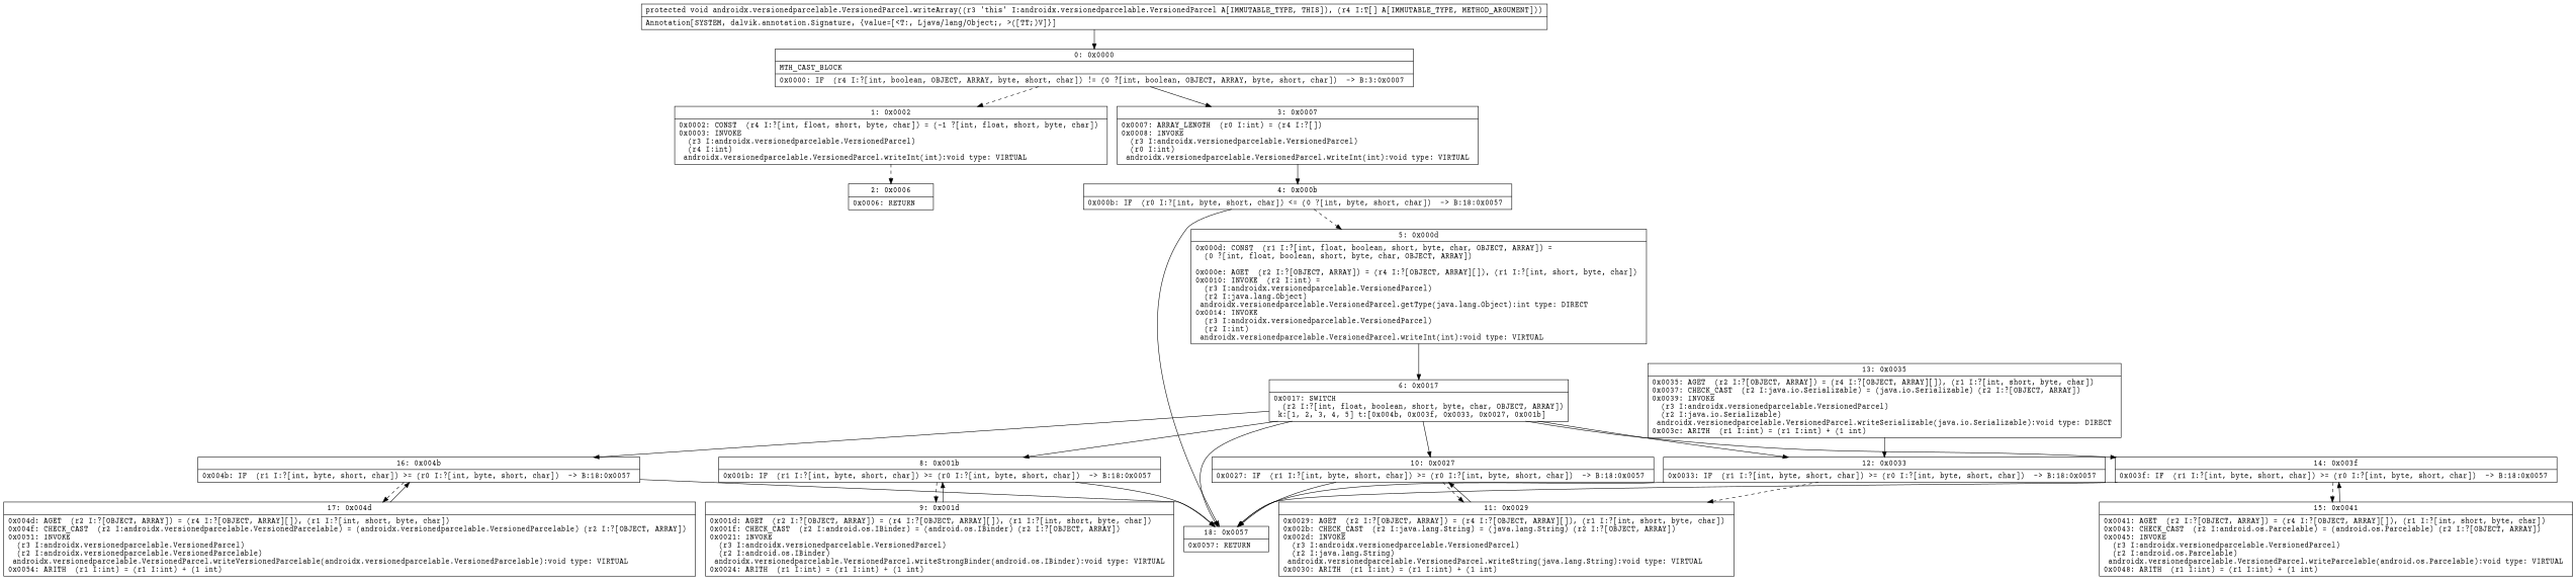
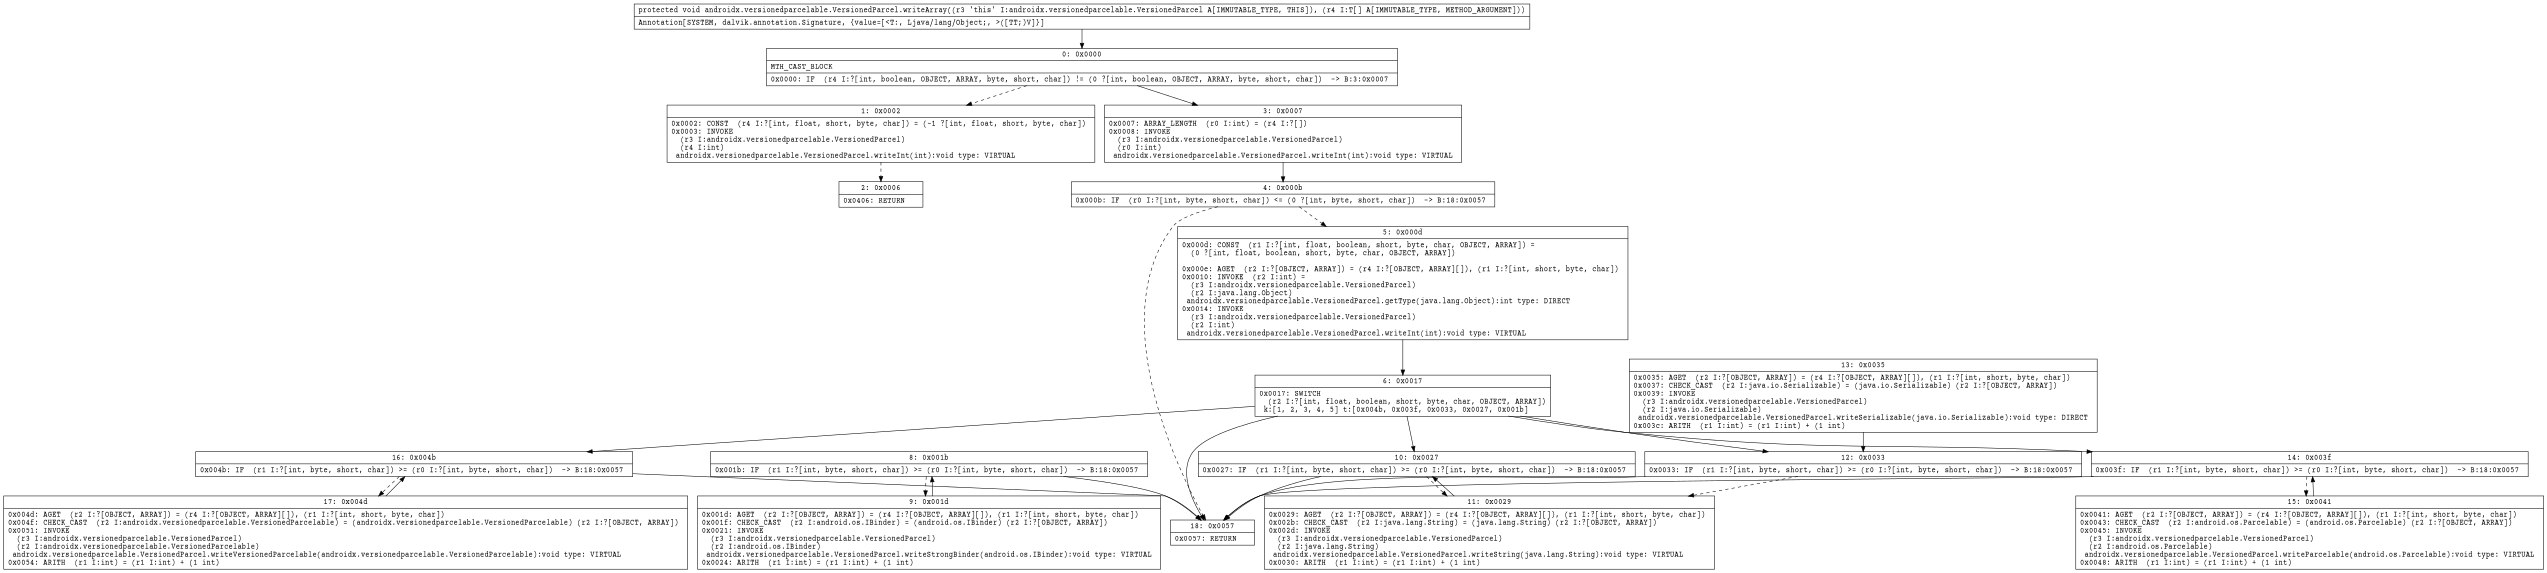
  digraph {
    fontname="Courier Prime"
    node [fontname="Courier Prime" shape=record]
    edge [fontname="Courier Prime"]
    n1 [label="{0\:\ 0x0000|MTH_CAST_BLOCK\l|0x0000: IF  (r4 I:?[int, boolean, OBJECT, ARRAY, byte, short, char]) != (0 ?[int, boolean, OBJECT, ARRAY, byte, short, char])  \-\> B:3:0x0007 \l}"]
    n2 [label="{1\:\ 0x0002|0x0002: CONST  (r4 I:?[int, float, short, byte, char]) = (\-1 ?[int, float, short, byte, char]) \l0x0003: INVOKE  \l  (r3 I:androidx.versionedparcelable.VersionedParcel)\l  (r4 I:int)\l androidx.versionedparcelable.VersionedParcel.writeInt(int):void type: VIRTUAL \l}"]
    n3 [label="{3\:\ 0x0007|0x0007: ARRAY_LENGTH  (r0 I:int) = (r4 I:?[]) \l0x0008: INVOKE  \l  (r3 I:androidx.versionedparcelable.VersionedParcel)\l  (r0 I:int)\l androidx.versionedparcelable.VersionedParcel.writeInt(int):void type: VIRTUAL \l}"]
-   n4 [label="{2\:\ 0x0006|0x0006: RETURN   \l}"]
+   n4 [label="{2\:\ 0x0006|0x0406: RETURN   \l}"]
    n5 [label="{4\:\ 0x000b|0x000b: IF  (r0 I:?[int, byte, short, char]) \<= (0 ?[int, byte, short, char])  \-\> B:18:0x0057 \l}"]
    n6 [label="{5\:\ 0x000d|0x000d: CONST  (r1 I:?[int, float, boolean, short, byte, char, OBJECT, ARRAY]) = \l  (0 ?[int, float, boolean, short, byte, char, OBJECT, ARRAY])\l \l0x000e: AGET  (r2 I:?[OBJECT, ARRAY]) = (r4 I:?[OBJECT, ARRAY][]), (r1 I:?[int, short, byte, char]) \l0x0010: INVOKE  (r2 I:int) = \l  (r3 I:androidx.versionedparcelable.VersionedParcel)\l  (r2 I:java.lang.Object)\l androidx.versionedparcelable.VersionedParcel.getType(java.lang.Object):int type: DIRECT \l0x0014: INVOKE  \l  (r3 I:androidx.versionedparcelable.VersionedParcel)\l  (r2 I:int)\l androidx.versionedparcelable.VersionedParcel.writeInt(int):void type: VIRTUAL \l}"]
    n7 [label="{18\:\ 0x0057|0x0057: RETURN   \l}"]
    n8 [label="{6\:\ 0x0017|0x0017: SWITCH  \l  (r2 I:?[int, float, boolean, short, byte, char, OBJECT, ARRAY])\l k:[1, 2, 3, 4, 5] t:[0x004b, 0x003f, 0x0033, 0x0027, 0x001b] \l}"]
    n9 [label="{8\:\ 0x001b|0x001b: IF  (r1 I:?[int, byte, short, char]) \>= (r0 I:?[int, byte, short, char])  \-\> B:18:0x0057 \l}"]
    n10 [label="{10\:\ 0x0027|0x0027: IF  (r1 I:?[int, byte, short, char]) \>= (r0 I:?[int, byte, short, char])  \-\> B:18:0x0057 \l}"]
    n11 [label="{12\:\ 0x0033|0x0033: IF  (r1 I:?[int, byte, short, char]) \>= (r0 I:?[int, byte, short, char])  \-\> B:18:0x0057 \l}"]
    n12 [label="{14\:\ 0x003f|0x003f: IF  (r1 I:?[int, byte, short, char]) \>= (r0 I:?[int, byte, short, char])  \-\> B:18:0x0057 \l}"]
    n13 [label="{16\:\ 0x004b|0x004b: IF  (r1 I:?[int, byte, short, char]) \>= (r0 I:?[int, byte, short, char])  \-\> B:18:0x0057 \l}"]
    n14 [label="{9\:\ 0x001d|0x001d: AGET  (r2 I:?[OBJECT, ARRAY]) = (r4 I:?[OBJECT, ARRAY][]), (r1 I:?[int, short, byte, char]) \l0x001f: CHECK_CAST  (r2 I:android.os.IBinder) = (android.os.IBinder) (r2 I:?[OBJECT, ARRAY]) \l0x0021: INVOKE  \l  (r3 I:androidx.versionedparcelable.VersionedParcel)\l  (r2 I:android.os.IBinder)\l androidx.versionedparcelable.VersionedParcel.writeStrongBinder(android.os.IBinder):void type: VIRTUAL \l0x0024: ARITH  (r1 I:int) = (r1 I:int) + (1 int) \l}"]
    n15 [label="{11\:\ 0x0029|0x0029: AGET  (r2 I:?[OBJECT, ARRAY]) = (r4 I:?[OBJECT, ARRAY][]), (r1 I:?[int, short, byte, char]) \l0x002b: CHECK_CAST  (r2 I:java.lang.String) = (java.lang.String) (r2 I:?[OBJECT, ARRAY]) \l0x002d: INVOKE  \l  (r3 I:androidx.versionedparcelable.VersionedParcel)\l  (r2 I:java.lang.String)\l androidx.versionedparcelable.VersionedParcel.writeString(java.lang.String):void type: VIRTUAL \l0x0030: ARITH  (r1 I:int) = (r1 I:int) + (1 int) \l}"]
    n16 [label="{15\:\ 0x0041|0x0041: AGET  (r2 I:?[OBJECT, ARRAY]) = (r4 I:?[OBJECT, ARRAY][]), (r1 I:?[int, short, byte, char]) \l0x0043: CHECK_CAST  (r2 I:android.os.Parcelable) = (android.os.Parcelable) (r2 I:?[OBJECT, ARRAY]) \l0x0045: INVOKE  \l  (r3 I:androidx.versionedparcelable.VersionedParcel)\l  (r2 I:android.os.Parcelable)\l androidx.versionedparcelable.VersionedParcel.writeParcelable(android.os.Parcelable):void type: VIRTUAL \l0x0048: ARITH  (r1 I:int) = (r1 I:int) + (1 int) \l}"]
    n17 [label="{17\:\ 0x004d|0x004d: AGET  (r2 I:?[OBJECT, ARRAY]) = (r4 I:?[OBJECT, ARRAY][]), (r1 I:?[int, short, byte, char]) \l0x004f: CHECK_CAST  (r2 I:androidx.versionedparcelable.VersionedParcelable) = (androidx.versionedparcelable.VersionedParcelable) (r2 I:?[OBJECT, ARRAY]) \l0x0051: INVOKE  \l  (r3 I:androidx.versionedparcelable.VersionedParcel)\l  (r2 I:androidx.versionedparcelable.VersionedParcelable)\l androidx.versionedparcelable.VersionedParcel.writeVersionedParcelable(androidx.versionedparcelable.VersionedParcelable):void type: VIRTUAL \l0x0054: ARITH  (r1 I:int) = (r1 I:int) + (1 int) \l}"]
    n18 [label="{13\:\ 0x0035|0x0035: AGET  (r2 I:?[OBJECT, ARRAY]) = (r4 I:?[OBJECT, ARRAY][]), (r1 I:?[int, short, byte, char]) \l0x0037: CHECK_CAST  (r2 I:java.io.Serializable) = (java.io.Serializable) (r2 I:?[OBJECT, ARRAY]) \l0x0039: INVOKE  \l  (r3 I:androidx.versionedparcelable.VersionedParcel)\l  (r2 I:java.io.Serializable)\l androidx.versionedparcelable.VersionedParcel.writeSerializable(java.io.Serializable):void type: DIRECT \l0x003c: ARITH  (r1 I:int) = (r1 I:int) + (1 int) \l}"]
    n19 [label="{protected void androidx.versionedparcelable.VersionedParcel.writeArray((r3 'this' I:androidx.versionedparcelable.VersionedParcel A[IMMUTABLE_TYPE, THIS]), (r4 I:T[] A[IMMUTABLE_TYPE, METHOD_ARGUMENT]))  | Annotation[SYSTEM, dalvik.annotation.Signature, \{value=[\<T:, Ljava\/lang\/Object;, \>([TT;)V]\}]\l}"]
    n1 -> n2 [style=dashed]
    n1 -> n3
    n2 -> n4 [style=dashed]
    n3 -> n5
    n5 -> n6 [style=dashed]
-   n5 -> n7
+   n5 -> n7 [style=dashed]
    n6 -> n8
    n8 -> n7
-   n8 -> n9
    n8 -> n10
    n8 -> n11
    n8 -> n12
    n8 -> n13
    n9 -> n7
    n9 -> n14 [style=dashed]
    n10 -> n7
    n10 -> n15 [style=dashed]
    n11 -> n7
    n11 -> n15 [style=dashed]
    n12 -> n7
    n12 -> n16 [style=dashed]
    n13 -> n7
    n13 -> n17 [style=dashed]
    n14 -> n9
    n15 -> n10
    n16 -> n12
    n17 -> n13
    n18 -> n11
    n19 -> n1
  }
